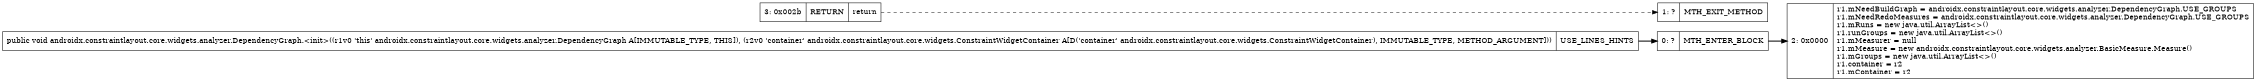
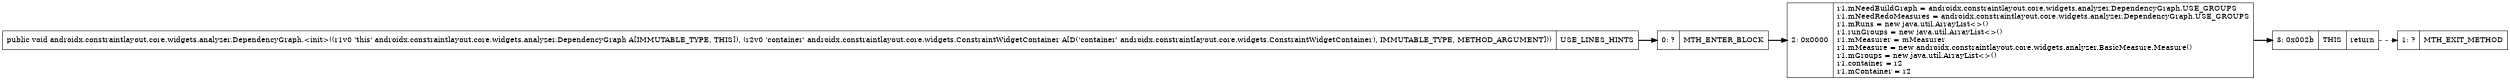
  digraph {
    rankdir=LR
    node [shape=record]
    edge [style=bold]
    n1 [label="{0\:\ ?|MTH_ENTER_BLOCK\l}"]
-   n2 [label="{2\:\ 0x0000|r1.mNeedBuildGraph = androidx.constraintlayout.core.widgets.analyzer.DependencyGraph.USE_GROUPS\lr1.mNeedRedoMeasures = androidx.constraintlayout.core.widgets.analyzer.DependencyGraph.USE_GROUPS\lr1.mRuns = new java.util.ArrayList\<\>()\lr1.runGroups = new java.util.ArrayList\<\>()\lr1.mMeasurer = null\lr1.mMeasure = new androidx.constraintlayout.core.widgets.analyzer.BasicMeasure.Measure()\lr1.mGroups = new java.util.ArrayList\<\>()\lr1.container = r2\lr1.mContainer = r2\l}"]
-   n3 [label="{3\:\ 0x002b|RETURN\l|return\l}"]
+   n2 [label="{2\:\ 0x0000|r1.mNeedBuildGraph = androidx.constraintlayout.core.widgets.analyzer.DependencyGraph.USE_GROUPS\lr1.mNeedRedoMeasures = androidx.constraintlayout.core.widgets.analyzer.DependencyGraph.USE_GROUPS\lr1.mRuns = new java.util.ArrayList\<\>()\lr1.runGroups = new java.util.ArrayList\<\>()\lr1.mMeasurer = mMeasurer\lr1.mMeasure = new androidx.constraintlayout.core.widgets.analyzer.BasicMeasure.Measure()\lr1.mGroups = new java.util.ArrayList\<\>()\lr1.container = r2\lr1.mContainer = r2\l}"]
+   n3 [label="{3\:\ 0x002b|THIS\l|return\l}"]
    n4 [label="{1\:\ ?|MTH_EXIT_METHOD\l}"]
    n5 [label="{public void androidx.constraintlayout.core.widgets.analyzer.DependencyGraph.\<init\>((r1v0 'this' androidx.constraintlayout.core.widgets.analyzer.DependencyGraph A[IMMUTABLE_TYPE, THIS]), (r2v0 'container' androidx.constraintlayout.core.widgets.ConstraintWidgetContainer A[D('container' androidx.constraintlayout.core.widgets.ConstraintWidgetContainer), IMMUTABLE_TYPE, METHOD_ARGUMENT]))  | USE_LINES_HINTS\l}"]
    n1 -> n2
+   n2 -> n3
    n3 -> n4 [style=dashed]
    n5 -> n1
  }
